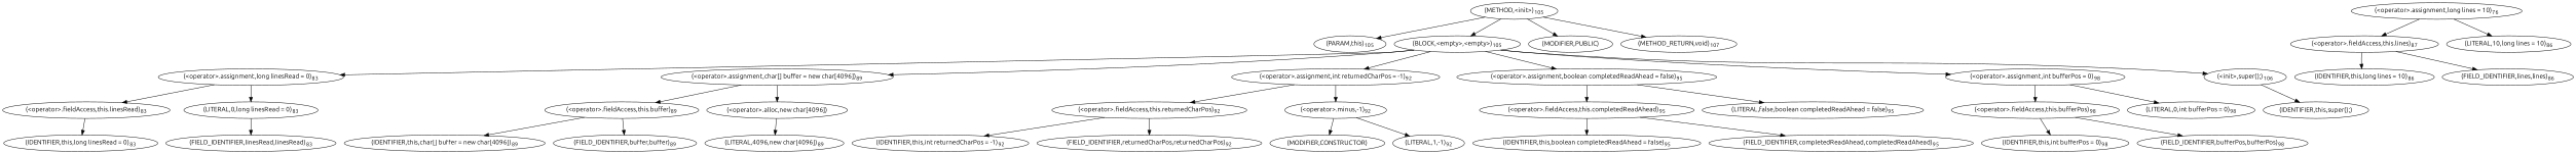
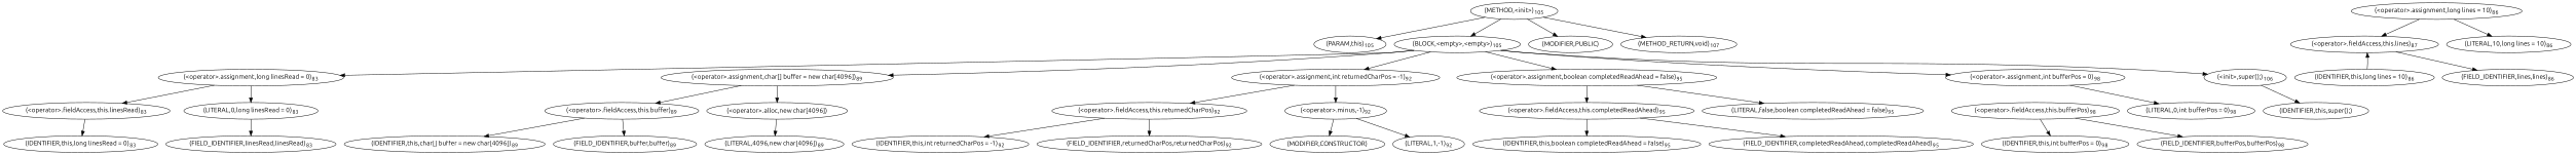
  digraph {
    fontname=Ubuntu
    node [fontname=Ubuntu]
    edge [fontname=Ubuntu]
    n1 [label=<(METHOD,&lt;init&gt;)<SUB>105</SUB>>]
    n2 [label=<(PARAM,this)<SUB>105</SUB>>]
    n3 [label=<(BLOCK,&lt;empty&gt;,&lt;empty&gt;)<SUB>105</SUB>>]
    n4 [label=<(MODIFIER,PUBLIC)>]
    n5 [label=<(METHOD_RETURN,void)<SUB>107</SUB>>]
    n6 [label=<(&lt;operator&gt;.assignment,long linesRead = 0)<SUB>83</SUB>>]
    n7 [label=<(&lt;operator&gt;.assignment,char[] buffer = new char[4096])<SUB>89</SUB>>]
    n8 [label=<(&lt;operator&gt;.assignment,int returnedCharPos = -1)<SUB>92</SUB>>]
    n9 [label=<(&lt;operator&gt;.assignment,boolean completedReadAhead = false)<SUB>95</SUB>>]
    n10 [label=<(&lt;operator&gt;.assignment,int bufferPos = 0)<SUB>98</SUB>>]
    n11 [label=<(&lt;init&gt;,super();)<SUB>106</SUB>>]
    n12 [label=<(MODIFIER,CONSTRUCTOR)>]
    n13 [label=<(&lt;operator&gt;.fieldAccess,this.linesRead)<SUB>83</SUB>>]
    n14 [label=<(LITERAL,0,long linesRead = 0)<SUB>83</SUB>>]
-   n15 [label=<(&lt;operator&gt;.assignment,long lines = 10)<SUB>76</SUB>>]
+   n15 [label=<(&lt;operator&gt;.assignment,long lines = 10)<SUB>86</SUB>>]
    n16 [label=<(&lt;operator&gt;.fieldAccess,this.lines)<SUB>87</SUB>>]
    n17 [label=<(LITERAL,10,long lines = 10)<SUB>86</SUB>>]
    n18 [label=<(&lt;operator&gt;.fieldAccess,this.buffer)<SUB>89</SUB>>]
    n19 [label=<(&lt;operator&gt;.alloc,new char[4096])>]
    n20 [label=<(&lt;operator&gt;.fieldAccess,this.returnedCharPos)<SUB>92</SUB>>]
    n21 [label=<(&lt;operator&gt;.minus,-1)<SUB>92</SUB>>]
    n22 [label=<(&lt;operator&gt;.fieldAccess,this.completedReadAhead)<SUB>95</SUB>>]
    n23 [label=<(LITERAL,false,boolean completedReadAhead = false)<SUB>95</SUB>>]
    n24 [label=<(&lt;operator&gt;.fieldAccess,this.bufferPos)<SUB>98</SUB>>]
    n25 [label=<(LITERAL,0,int bufferPos = 0)<SUB>98</SUB>>]
    n26 [label=<(IDENTIFIER,this,super();)>]
    n27 [label=<(IDENTIFIER,this,long linesRead = 0)<SUB>83</SUB>>]
    n28 [label=<(FIELD_IDENTIFIER,linesRead,linesRead)<SUB>83</SUB>>]
    n29 [label=<(IDENTIFIER,this,long lines = 10)<SUB>86</SUB>>]
    n30 [label=<(FIELD_IDENTIFIER,lines,lines)<SUB>86</SUB>>]
    n31 [label=<(IDENTIFIER,this,char[] buffer = new char[4096])<SUB>89</SUB>>]
    n32 [label=<(FIELD_IDENTIFIER,buffer,buffer)<SUB>89</SUB>>]
    n33 [label=<(LITERAL,4096,new char[4096])<SUB>89</SUB>>]
    n34 [label=<(IDENTIFIER,this,int returnedCharPos = -1)<SUB>92</SUB>>]
    n35 [label=<(FIELD_IDENTIFIER,returnedCharPos,returnedCharPos)<SUB>92</SUB>>]
    n36 [label=<(LITERAL,1,-1)<SUB>92</SUB>>]
    n37 [label=<(IDENTIFIER,this,boolean completedReadAhead = false)<SUB>95</SUB>>]
    n38 [label=<(FIELD_IDENTIFIER,completedReadAhead,completedReadAhead)<SUB>95</SUB>>]
    n39 [label=<(IDENTIFIER,this,int bufferPos = 0)<SUB>98</SUB>>]
    n40 [label=<(FIELD_IDENTIFIER,bufferPos,bufferPos)<SUB>98</SUB>>]
    n1 -> n2
    n1 -> n3
    n1 -> n4
    n1 -> n5
    n3 -> n6
    n3 -> n7
    n3 -> n8
    n3 -> n9
    n3 -> n10
    n3 -> n11
    n6 -> n13
    n6 -> n14
    n7 -> n18
    n7 -> n19
    n8 -> n20
    n8 -> n21
    n9 -> n22
    n9 -> n23
-   n10 -> n24
    n10 -> n25
    n11 -> n26
    n13 -> n27
    n14 -> n28
    n15 -> n16
    n15 -> n17
-   n16 -> n29
+   n29 -> n16
    n16 -> n30
    n18 -> n31
    n18 -> n32
    n19 -> n33
    n20 -> n34
    n20 -> n35
    n21 -> n12
    n21 -> n36
    n22 -> n37
    n22 -> n38
    n24 -> n39
    n24 -> n40
  }
